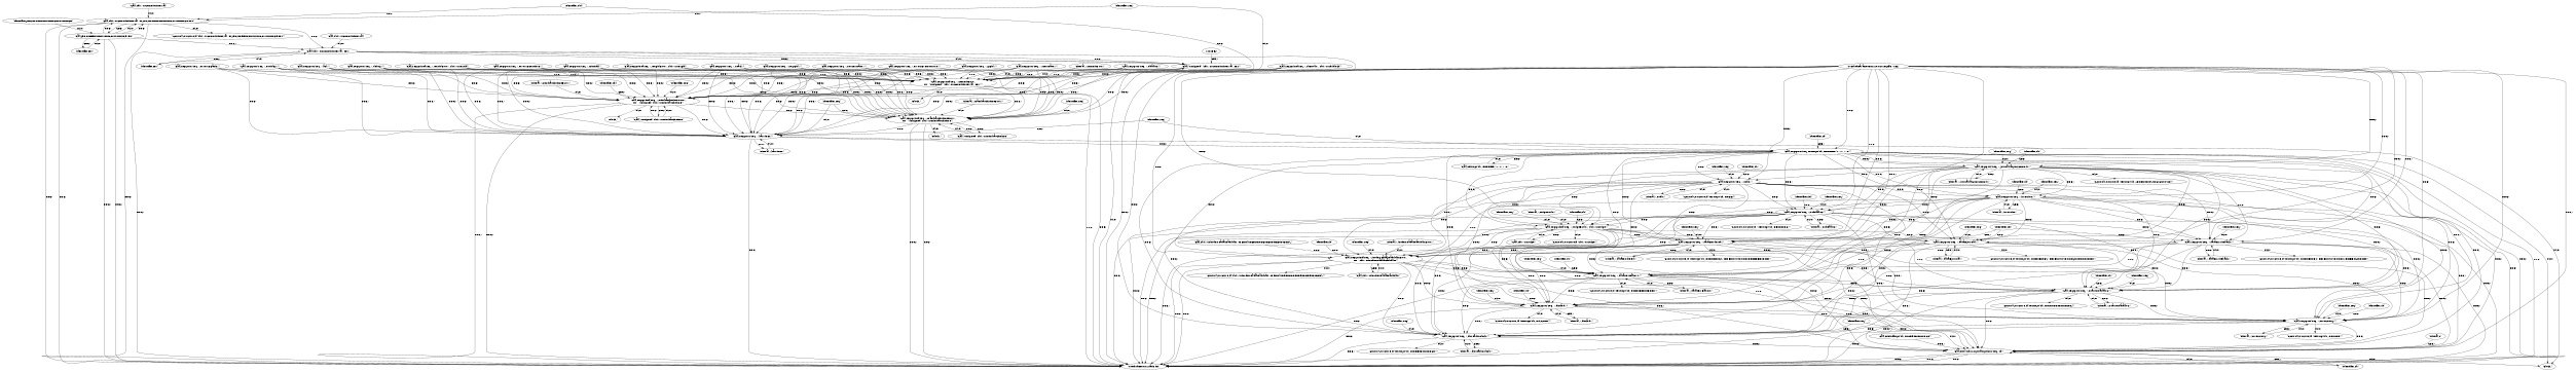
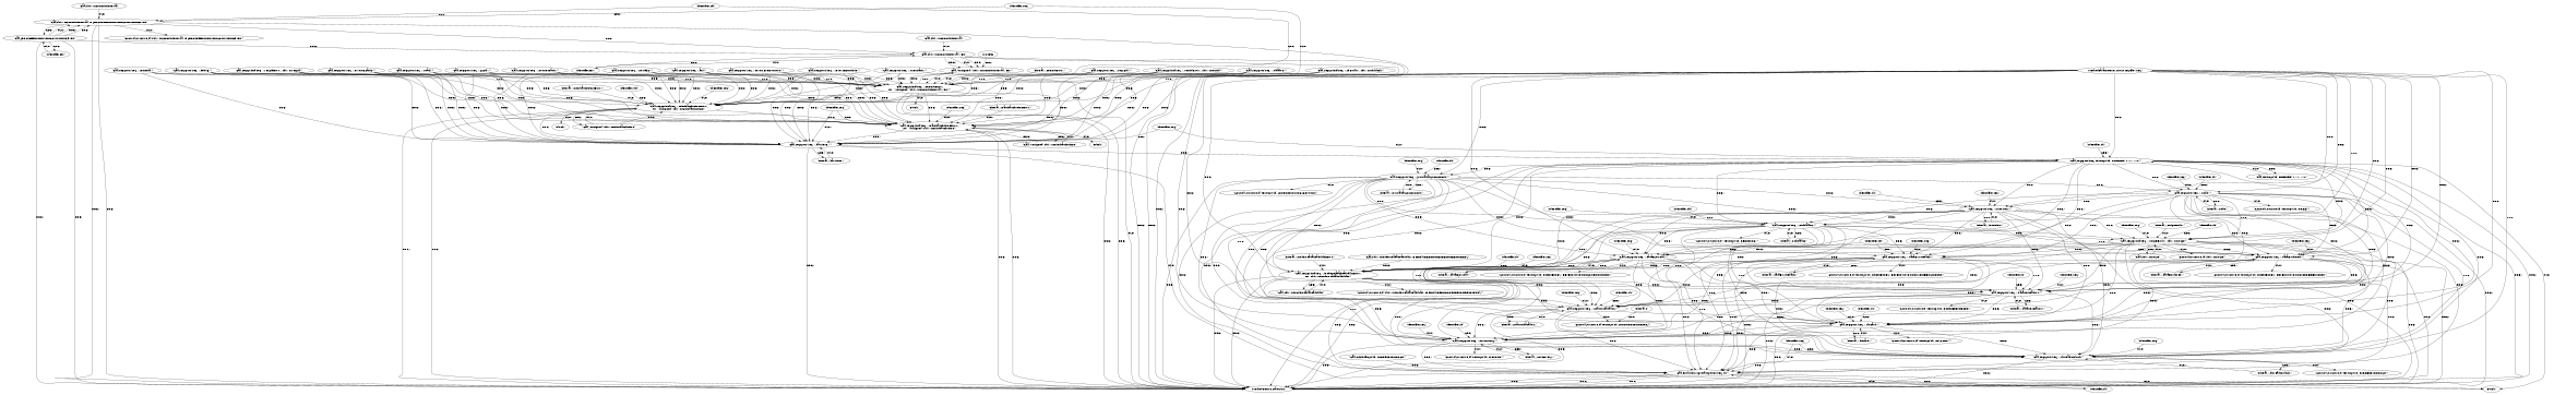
  digraph {
    n1 [label="(Call,sbi->s_commit_interval != JBD2_DEFAULT_MAX_COMMIT_AGE*HZ)"]
    n2 [label="(Call,JBD2_DEFAULT_MAX_COMMIT_AGE*HZ)"]
    n3 [label="(Call,sbi->s_commit_interval / HZ)"]
    n4 [label="(MethodReturn,static int)"]
    n5 [label="(ControlStructure,if (sbi->s_commit_interval != JBD2_DEFAULT_MAX_COMMIT_AGE*HZ))"]
    n6 [label="(Identifier,HZ)"]
    n7 [label="(Call,(unsigned) (sbi->s_commit_interval / HZ))"]
    n8 [label="(Identifier,HZ)"]
    n9 [label="(Call,seq_printf(seq, \",commit=%u\",\n\t\t\t   (unsigned) (sbi->s_commit_interval / HZ)))"]
    n10 [label="(Call,seq_printf(seq, \",min_batch_time=%u\",\n\t\t\t   (unsigned) sbi->s_min_batch_time))"]
    n11 [label="(Call,seq_printf(seq, \",max_batch_time=%u\",\n\t\t\t   (unsigned) sbi->s_min_batch_time))"]
    n12 [label="(Call,seq_puts(seq, \",barrier=\"))"]
    n13 [label="(Block,)"]
    n14 [label="(Block,)"]
    n15 [label="(Call,(unsigned) sbi->s_min_batch_time)"]
    n16 [label="(Call,(unsigned) sbi->s_min_batch_time)"]
    n17 [label="(Block,)"]
    n18 [label="(Call,seq_puts(seq, test_opt(sb, BARRIER) ? \"1\" : \"0\"))"]
    n19 [label="(Literal,\",barrier=\")"]
    n20 [label="(Block,)"]
    n21 [label="(Call,seq_puts(seq, \",journal_async_commit\"))"]
    n22 [label="(Call,seq_puts(seq, \",nobh\"))"]
    n23 [label="(Call,seq_puts(seq, \",i_version\"))"]
    n24 [label="(Call,seq_puts(seq, \",nodelalloc\"))"]
    n25 [label="(Call,seq_printf(seq, \",stripe=%lu\", sbi->s_stripe))"]
    n26 [label="(Call,seq_puts(seq, \",data=journal\"))"]
    n27 [label="(Call,seq_printf(seq, \",inode_readahead_blks=%u\",\n\t\t\t   sbi->s_inode_readahead_blks))"]
    n28 [label="(Call,seq_puts(seq, \",data_err=abort\"))"]
    n29 [label="(Call,seq_puts(seq, \",noauto_da_alloc\"))"]
    n30 [label="(Call,seq_puts(seq, \",discard\"))"]
    n31 [label="(Call,seq_puts(seq, \",norecovery\"))"]
    n32 [label="(Call,seq_puts(seq, \",dioread_nolock\"))"]
    n33 [label="(Call,ext4_show_quota_options(seq, sb))"]
    n34 [label="(Call,seq_puts(seq, \",data=ordered\"))"]
    n35 [label="(Call,seq_puts(seq, \",data=writeback\"))"]
    n36 [label="(Call,test_opt(sb, BARRIER) ? \"1\" : \"0\")"]
    n37 [label="(ControlStructure,if (test_opt(sb, JOURNAL_ASYNC_COMMIT)))"]
    n38 [label="(Literal,\",journal_async_commit\")"]
    n39 [label="(ControlStructure,if (test_opt(sb, NOBH)))"]
    n40 [label="(Literal,\",nobh\")"]
    n41 [label="(Literal,\",i_version\")"]
    n42 [label="(ControlStructure,if (!test_opt(sb, DELALLOC)))"]
    n43 [label="(Literal,\",nodelalloc\")"]
    n44 [label="(Call,sbi->s_stripe)"]
    n45 [label="(ControlStructure,if (sbi->s_stripe))"]
    n46 [label="(Literal,\",data=journal\")"]
    n47 [label="(ControlStructure,if (test_opt(sb, DATA_FLAGS) == EXT4_MOUNT_JOURNAL_DATA))"]
    n48 [label="(Call,sbi->s_inode_readahead_blks)"]
    n49 [label="(ControlStructure,if (sbi->s_inode_readahead_blks != EXT4_DEF_INODE_READAHEAD_BLKS))"]
    n50 [label="(ControlStructure,if (test_opt(sb, DATA_ERR_ABORT)))"]
    n51 [label="(Literal,\",data_err=abort\")"]
    n52 [label="(ControlStructure,if (test_opt(sb, NO_AUTO_DA_ALLOC)))"]
    n53 [label="(Literal,\",noauto_da_alloc\")"]
    n54 [label="(Literal,\",discard\")"]
    n55 [label="(ControlStructure,if (test_opt(sb, DISCARD)))"]
    n56 [label="(ControlStructure,if (test_opt(sb, NOLOAD)))"]
    n57 [label="(Literal,\",norecovery\")"]
    n58 [label="(ControlStructure,if (test_opt(sb, DIOREAD_NOLOCK)))"]
    n59 [label="(Literal,\",dioread_nolock\")"]
    n60 [label="(Identifier,sb)"]
    n61 [label="(Literal,\",data=ordered\")"]
    n62 [label="(ControlStructure,if (test_opt(sb, DATA_FLAGS) == EXT4_MOUNT_ORDERED_DATA))"]
    n63 [label="(Literal,\",data=writeback\")"]
    n64 [label="(ControlStructure,if (test_opt(sb, DATA_FLAGS) == EXT4_MOUNT_WRITEBACK_DATA))"]
    n65 [label="(Call,seq_puts(seq, \",nogrpid\"))"]
    n66 [label="(Identifier,seq)"]
    n67 [label="(Call,seq_puts(seq, \",errors=panic\"))"]
    n68 [label="(Identifier,sb)"]
    n69 [label="(Identifier,sb)"]
    n70 [label="(Identifier,seq)"]
    n71 [label="(Identifier,seq)"]
    n72 [label="(Identifier,seq)"]
    n73 [label="(Identifier,seq)"]
    n74 [label="(Literal,0)"]
    n75 [label="(Identifier,seq)"]
    n76 [label="(Call,seq_puts(seq, \",errors=remount-ro\"))"]
    n77 [label="(Identifier,seq)"]
    n78 [label="(Identifier,seq)"]
    n79 [label="(Identifier,seq)"]
    n80 [label="(Identifier,seq)"]
    n81 [label="(Call,seq_puts(seq, \",debug\"))"]
    n82 [label="(Call,seq_puts(seq, \",errors=continue\"))"]
    n83 [label="(Identifier,seq)"]
    n84 [label="(Call,minixdf_opt(sb, DIOREAD_NOLOCK))"]
    n85 [label="(Literal,\",stripe=%lu\")"]
    n86 [label="(Identifier,sb)"]
    n87 [label="(Identifier,sbi)"]
    n88 [label="(Call,seq_puts(seq, \",oldalloc\"))"]
    n89 [label="(Call,seq_printf(seq, \",sb=%llu\", sbi->s_sb_block))"]
    n90 [label="(Identifier,sbi)"]
    n91 [label="(Literal,\",inode_readahead_blks=%u\")"]
    n92 [label="(Literal,\",min_batch_time=%u\")"]
    n93 [label="(Identifier,sbi)"]
    n94 [label="(Call,seq_puts(seq, \",nouid32\"))"]
    n95 [label="(Identifier,seq)"]
    n96 [label="(Identifier,seq)"]
    n97 [label="(Identifier,sb)"]
-   n98 [label="(Identifier,JBD2_DEFAULT_MAX_COMMIT_AGE)"]
    n99 [label="(Call,seq_puts(seq, \",acl\"))"]
    n100 [label="(Identifier,seq)"]
    n101 [label="(Identifier,seq)"]
    n102 [label="(MethodParameterIn,struct seq_file *seq)"]
    n103 [label="(Identifier,seq)"]
    n104 [label="(Identifier,seq)"]
    n105 [label="(Identifier,seq)"]
    n106 [label="(Call,seq_puts(seq, \",minixdf\"))"]
    n107 [label="(Identifier,sb)"]
    n108 [label="(Call,sbi->s_commit_interval)"]
    n109 [label="(Literal,\",commit=%u\")"]
    n110 [label="(Literal,\",max_batch_time=%u\")"]
    n111 [label="(Identifier,seq)"]
    n112 [label="(Call,seq_puts(seq, \",grpid\"))"]
    n113 [label="(Identifier,sb)"]
    n114 [label="(Call,seq_puts(seq, \",user_xattr\"))"]
    n115 [label="(Identifier,sb)"]
    n116 [label="(Call,seq_printf(seq, \",resuid=%u\", sbi->s_resuid))"]
    n117 [label="(Call,seq_printf(seq, \",resgid=%u\", sbi->s_resgid))"]
    n118 [label="(Identifier,sb)"]
    n119 [label="(Call,seq_puts(seq, \",noacl\"))"]
    n120 [label="(Identifier,sb)"]
    n121 [label="(Identifier,sbi)"]
    n122 [label="(Identifier,sb)"]
    n123 [label="(Call,sbi->s_commit_interval)"]
    n124 [label="(Call,sbi->s_inode_readahead_blks != EXT4_DEF_INODE_READAHEAD_BLKS)"]
    n125 [label="(Call,seq_puts(seq, \",nouser_xattr\"))"]
    n126 [label="(Identifier,seq)"]
    1000352
    n1 -> n2 [label="CFG: "]
    n1 -> n3 [label="DDG: "]
    n1 -> n4 [label="DDG: "]
    n1 -> n4 [label="DDG: "]
    n1 -> n4 [label="DDG: "]
    n1 -> n5 [label="AST: "]
    n2 -> n1 [label="AST: "]
    n2 -> n1 [label="DDG: "]
    n2 -> n1 [label="DDG: "]
    n2 -> n3 [label="DDG: "]
    n2 -> n4 [label="DDG: "]
    n2 -> n4 [label="DDG: "]
    n2 -> n6 [label="CFG: "]
    n3 -> n4 [label="DDG: "]
    n3 -> n4 [label="DDG: "]
    n3 -> n7 [label="AST: "]
    n3 -> n7 [label="DDG: "]
    n3 -> n7 [label="DDG: "]
    n3 -> n8 [label="CFG: "]
    n6 -> n2 [label="AST: "]
    n7 -> n4 [label="AST: "]
    n7 -> n9 [label="AST: "]
    n7 -> n9 [label="DDG: "]
    n8 -> n3 [label="AST: "]
    n9 -> n4 [label="DDG: "]
    n9 -> n4 [label="DDG: "]
    n9 -> n7 [label="CFG: "]
    n9 -> n10 [label="DDG: "]
    n9 -> n11 [label="DDG: "]
    n9 -> n12 [label="DDG: "]
    n9 -> n13 [label="AST: "]
    n10 -> n4 [label="DDG: "]
    n10 -> n4 [label="DDG: "]
    n10 -> n11 [label="DDG: "]
    n10 -> n12 [label="DDG: "]
    n10 -> n14 [label="AST: "]
    n10 -> n15 [label="CFG: "]
    n11 -> n4 [label="DDG: "]
    n11 -> n4 [label="DDG: "]
    n11 -> n12 [label="DDG: "]
    n11 -> n16 [label="CFG: "]
    n11 -> n17 [label="AST: "]
    n12 -> n4 [label="DDG: "]
    n12 -> n18 [label="DDG: "]
    n12 -> n19 [label="CFG: "]
    n12 -> n20 [label="AST: "]
    n15 -> n10 [label="AST: "]
    n15 -> n10 [label="DDG: "]
    n16 -> n11 [label="AST: "]
    n16 -> n11 [label="DDG: "]
    n18 -> n4 [label="DDG: "]
    n18 -> n4 [label="DDG: "]
    n18 -> n20 [label="AST: "]
    n18 -> n21 [label="DDG: "]
    n18 -> n22 [label="DDG: "]
    n18 -> n23 [label="DDG: "]
    n18 -> n24 [label="DDG: "]
    n18 -> n25 [label="DDG: "]
    n18 -> n26 [label="DDG: "]
    n18 -> n27 [label="DDG: "]
    n18 -> n28 [label="DDG: "]
    n18 -> n29 [label="DDG: "]
    n18 -> n30 [label="DDG: "]
    n18 -> n31 [label="DDG: "]
    n18 -> n32 [label="DDG: "]
    n18 -> n33 [label="DDG: "]
    n18 -> n34 [label="DDG: "]
    n18 -> n35 [label="DDG: "]
    n18 -> n36 [label="CFG: "]
    n19 -> n12 [label="AST: "]
    n21 -> n4 [label="DDG: "]
    n21 -> n22 [label="DDG: "]
    n21 -> n23 [label="DDG: "]
    n21 -> n24 [label="DDG: "]
    n21 -> n25 [label="DDG: "]
    n21 -> n26 [label="DDG: "]
    n21 -> n27 [label="DDG: "]
    n21 -> n28 [label="DDG: "]
    n21 -> n29 [label="DDG: "]
    n21 -> n30 [label="DDG: "]
    n21 -> n31 [label="DDG: "]
    n21 -> n32 [label="DDG: "]
    n21 -> n33 [label="DDG: "]
    n21 -> n34 [label="DDG: "]
    n21 -> n35 [label="DDG: "]
    n21 -> n37 [label="AST: "]
    n21 -> n38 [label="CFG: "]
    n22 -> n4 [label="DDG: "]
    n22 -> n23 [label="DDG: "]
    n22 -> n24 [label="DDG: "]
    n22 -> n25 [label="DDG: "]
    n22 -> n26 [label="DDG: "]
    n22 -> n27 [label="DDG: "]
    n22 -> n28 [label="DDG: "]
    n22 -> n29 [label="DDG: "]
    n22 -> n30 [label="DDG: "]
    n22 -> n31 [label="DDG: "]
    n22 -> n32 [label="DDG: "]
    n22 -> n33 [label="DDG: "]
    n22 -> n34 [label="DDG: "]
    n22 -> n35 [label="DDG: "]
    n22 -> n39 [label="AST: "]
    n22 -> n40 [label="CFG: "]
    n23 -> n4 [label="DDG: "]
    n23 -> n24 [label="DDG: "]
    n23 -> n25 [label="DDG: "]
    n23 -> n26 [label="DDG: "]
    n23 -> n27 [label="DDG: "]
    n23 -> n28 [label="DDG: "]
    n23 -> n29 [label="DDG: "]
    n23 -> n30 [label="DDG: "]
    n23 -> n31 [label="DDG: "]
    n23 -> n32 [label="DDG: "]
    n23 -> n33 [label="DDG: "]
    n23 -> n34 [label="DDG: "]
    n23 -> n35 [label="DDG: "]
    n23 -> n41 [label="CFG: "]
    n24 -> n4 [label="DDG: "]
    n24 -> n25 [label="DDG: "]
    n24 -> n26 [label="DDG: "]
    n24 -> n27 [label="DDG: "]
    n24 -> n28 [label="DDG: "]
    n24 -> n29 [label="DDG: "]
    n24 -> n30 [label="DDG: "]
    n24 -> n31 [label="DDG: "]
    n24 -> n32 [label="DDG: "]
    n24 -> n33 [label="DDG: "]
    n24 -> n34 [label="DDG: "]
    n24 -> n35 [label="DDG: "]
    n24 -> n42 [label="AST: "]
    n24 -> n43 [label="CFG: "]
    n25 -> n4 [label="DDG: "]
    n25 -> n4 [label="DDG: "]
    n25 -> n26 [label="DDG: "]
    n25 -> n27 [label="DDG: "]
    n25 -> n28 [label="DDG: "]
    n25 -> n29 [label="DDG: "]
    n25 -> n30 [label="DDG: "]
    n25 -> n31 [label="DDG: "]
    n25 -> n32 [label="DDG: "]
    n25 -> n33 [label="DDG: "]
    n25 -> n34 [label="DDG: "]
    n25 -> n35 [label="DDG: "]
    n25 -> n44 [label="CFG: "]
    n25 -> n45 [label="AST: "]
    n26 -> n4 [label="DDG: "]
    n26 -> n27 [label="DDG: "]
    n26 -> n28 [label="DDG: "]
    n26 -> n29 [label="DDG: "]
    n26 -> n30 [label="DDG: "]
    n26 -> n31 [label="DDG: "]
    n26 -> n32 [label="DDG: "]
    n26 -> n33 [label="DDG: "]
    n26 -> n46 [label="CFG: "]
    n26 -> n47 [label="AST: "]
    n27 -> n4 [label="DDG: "]
    n27 -> n4 [label="DDG: "]
    n27 -> n28 [label="DDG: "]
    n27 -> n29 [label="DDG: "]
    n27 -> n30 [label="DDG: "]
    n27 -> n31 [label="DDG: "]
    n27 -> n32 [label="DDG: "]
    n27 -> n33 [label="DDG: "]
    n27 -> n48 [label="CFG: "]
    n27 -> n49 [label="AST: "]
    n28 -> n4 [label="DDG: "]
    n28 -> n29 [label="DDG: "]
    n28 -> n30 [label="DDG: "]
    n28 -> n31 [label="DDG: "]
    n28 -> n32 [label="DDG: "]
    n28 -> n33 [label="DDG: "]
    n28 -> n50 [label="AST: "]
    n28 -> n51 [label="CFG: "]
    n29 -> n4 [label="DDG: "]
    n29 -> n30 [label="DDG: "]
    n29 -> n31 [label="DDG: "]
    n29 -> n32 [label="DDG: "]
    n29 -> n33 [label="DDG: "]
    n29 -> n52 [label="AST: "]
    n29 -> n53 [label="CFG: "]
    n30 -> n4 [label="DDG: "]
    n30 -> n31 [label="DDG: "]
    n30 -> n32 [label="DDG: "]
    n30 -> n33 [label="DDG: "]
    n30 -> n54 [label="CFG: "]
    n30 -> n55 [label="AST: "]
    n31 -> n4 [label="DDG: "]
    n31 -> n32 [label="DDG: "]
    n31 -> n33 [label="DDG: "]
    n31 -> n56 [label="AST: "]
    n31 -> n57 [label="CFG: "]
    n32 -> n4 [label="DDG: "]
    n32 -> n33 [label="DDG: "]
    n32 -> n58 [label="AST: "]
    n32 -> n59 [label="CFG: "]
    n33 -> n4 [label="DDG: "]
    n33 -> n4 [label="DDG: "]
    n33 -> n4 [label="DDG: "]
    n33 -> n20 [label="AST: "]
    n33 -> n60 [label="CFG: "]
    n34 -> n4 [label="DDG: "]
    n34 -> n27 [label="DDG: "]
    n34 -> n28 [label="DDG: "]
    n34 -> n29 [label="DDG: "]
    n34 -> n30 [label="DDG: "]
    n34 -> n31 [label="DDG: "]
    n34 -> n32 [label="DDG: "]
    n34 -> n33 [label="DDG: "]
    n34 -> n61 [label="CFG: "]
    n34 -> n62 [label="AST: "]
    n35 -> n4 [label="DDG: "]
    n35 -> n27 [label="DDG: "]
    n35 -> n28 [label="DDG: "]
    n35 -> n29 [label="DDG: "]
    n35 -> n30 [label="DDG: "]
    n35 -> n31 [label="DDG: "]
    n35 -> n32 [label="DDG: "]
    n35 -> n33 [label="DDG: "]
    n35 -> n63 [label="CFG: "]
    n35 -> n64 [label="AST: "]
    n36 -> n18 [label="AST: "]
    n38 -> n21 [label="AST: "]
    n40 -> n22 [label="AST: "]
    n41 -> n23 [label="AST: "]
    n43 -> n24 [label="AST: "]
    n44 -> n25 [label="AST: "]
    n46 -> n26 [label="AST: "]
    n48 -> n27 [label="AST: "]
    n51 -> n28 [label="AST: "]
    n53 -> n29 [label="AST: "]
    n54 -> n30 [label="AST: "]
    n57 -> n31 [label="AST: "]
    n59 -> n32 [label="AST: "]
    n60 -> n33 [label="AST: "]
    n61 -> n34 [label="AST: "]
    n63 -> n35 [label="AST: "]
    n65 -> n9 [label="DDG: "]
    n65 -> n10 [label="DDG: "]
    n65 -> n11 [label="DDG: "]
    n65 -> n12 [label="DDG: "]
    n66 -> n30 [label="AST: "]
    n67 -> n9 [label="DDG: "]
    n67 -> n10 [label="DDG: "]
    n67 -> n11 [label="DDG: "]
    n67 -> n12 [label="DDG: "]
    n68 -> n27 [label="CFG: "]
    n69 -> n29 [label="CFG: "]
    n70 -> n28 [label="AST: "]
    n71 -> n21 [label="AST: "]
    n72 -> n29 [label="AST: "]
    n73 -> n25 [label="AST: "]
-   n74 -> n33 [label="CFG: "]
+   n74 -> n52 [label="CFG: "]
    n75 -> n34 [label="AST: "]
    n76 -> n9 [label="DDG: "]
    n76 -> n10 [label="DDG: "]
    n76 -> n11 [label="DDG: "]
    n76 -> n12 [label="DDG: "]
    n77 -> n11 [label="AST: "]
    n78 -> n26 [label="AST: "]
    n79 -> n35 [label="AST: "]
    n80 -> n31 [label="AST: "]
    n81 -> n9 [label="DDG: "]
    n81 -> n10 [label="DDG: "]
    n81 -> n11 [label="DDG: "]
    n81 -> n12 [label="DDG: "]
    n82 -> n9 [label="DDG: "]
    n82 -> n10 [label="DDG: "]
    n82 -> n11 [label="DDG: "]
    n82 -> n12 [label="DDG: "]
    n83 -> n27 [label="AST: "]
    n84 -> n33 [label="DDG: "]
    n85 -> n25 [label="AST: "]
    n86 -> n31 [label="CFG: "]
    n87 -> n26 [label="CFG: "]
    n87 -> n34 [label="CFG: "]
    n87 -> n35 [label="CFG: "]
    n88 -> n9 [label="DDG: "]
    n88 -> n10 [label="DDG: "]
    n88 -> n11 [label="DDG: "]
    n88 -> n12 [label="DDG: "]
    n89 -> n9 [label="DDG: "]
    n89 -> n10 [label="DDG: "]
    n89 -> n11 [label="DDG: "]
    n89 -> n12 [label="DDG: "]
    n90 -> n24 [label="CFG: "]
    n91 -> n27 [label="AST: "]
    n92 -> n10 [label="AST: "]
    n93 -> n10 [label="CFG: "]
    n94 -> n9 [label="DDG: "]
    n94 -> n10 [label="DDG: "]
    n94 -> n11 [label="DDG: "]
    n94 -> n12 [label="DDG: "]
    n95 -> n11 [label="CFG: "]
    n95 -> n12 [label="AST: "]
    n96 -> n12 [label="CFG: "]
    n96 -> n18 [label="AST: "]
    n97 -> n25 [label="CFG: "]
-   n98 -> n2 [label="AST: "]
    n99 -> n9 [label="DDG: "]
    n99 -> n10 [label="DDG: "]
    n99 -> n11 [label="DDG: "]
    n99 -> n12 [label="DDG: "]
    n100 -> n24 [label="AST: "]
    n101 -> n23 [label="AST: "]
    n102 -> n9 [label="DDG: "]
    n102 -> n10 [label="DDG: "]
    n102 -> n11 [label="DDG: "]
    n102 -> n12 [label="DDG: "]
    n102 -> n18 [label="DDG: "]
    n102 -> n21 [label="DDG: "]
    n102 -> n22 [label="DDG: "]
    n102 -> n23 [label="DDG: "]
    n102 -> n24 [label="DDG: "]
    n102 -> n25 [label="DDG: "]
    n102 -> n26 [label="DDG: "]
    n102 -> n27 [label="DDG: "]
    n102 -> n28 [label="DDG: "]
    n102 -> n29 [label="DDG: "]
    n102 -> n30 [label="DDG: "]
    n102 -> n31 [label="DDG: "]
    n102 -> n32 [label="DDG: "]
-   n102 -> n33 [label="DDG: "]
    n102 -> n34 [label="DDG: "]
    n102 -> n35 [label="DDG: "]
    n103 -> n32 [label="AST: "]
    n104 -> n10 [label="AST: "]
    n105 -> n22 [label="AST: "]
    n106 -> n9 [label="DDG: "]
    n106 -> n10 [label="DDG: "]
    n106 -> n11 [label="DDG: "]
    n106 -> n12 [label="DDG: "]
    n107 -> n23 [label="CFG: "]
    n108 -> n1 [label="AST: "]
    n109 -> n9 [label="AST: "]
    n110 -> n11 [label="AST: "]
    n111 -> n1 [label="CFG: "]
    n111 -> n9 [label="AST: "]
    n112 -> n9 [label="DDG: "]
    n112 -> n10 [label="DDG: "]
    n112 -> n11 [label="DDG: "]
    n112 -> n12 [label="DDG: "]
    n113 -> n18 [label="CFG: "]
    n114 -> n9 [label="DDG: "]
    n114 -> n10 [label="DDG: "]
    n114 -> n11 [label="DDG: "]
    n114 -> n12 [label="DDG: "]
    n115 -> n22 [label="CFG: "]
    n116 -> n9 [label="DDG: "]
    n116 -> n10 [label="DDG: "]
    n116 -> n11 [label="DDG: "]
    n116 -> n12 [label="DDG: "]
    n117 -> n9 [label="DDG: "]
    n117 -> n10 [label="DDG: "]
    n117 -> n11 [label="DDG: "]
    n117 -> n12 [label="DDG: "]
    n118 -> n28 [label="CFG: "]
    n119 -> n9 [label="DDG: "]
    n119 -> n10 [label="DDG: "]
    n119 -> n11 [label="DDG: "]
    n119 -> n12 [label="DDG: "]
    n120 -> n30 [label="CFG: "]
    n121 -> n1 [label="CFG: "]
    n121 -> n9 [label="CFG: "]
    n122 -> n21 [label="CFG: "]
    n123 -> n3 [label="AST: "]
    n124 -> n27 [label="DDG: "]
    n125 -> n9 [label="DDG: "]
    n125 -> n10 [label="DDG: "]
    n125 -> n11 [label="DDG: "]
    n125 -> n12 [label="DDG: "]
    n126 -> n32 [label="CFG: "]
    n126 -> n33 [label="AST: "]
    1000352 -> n7 [label="CFG: "]
  }
